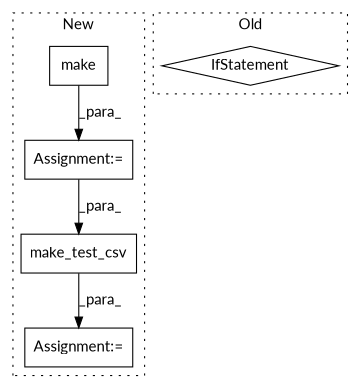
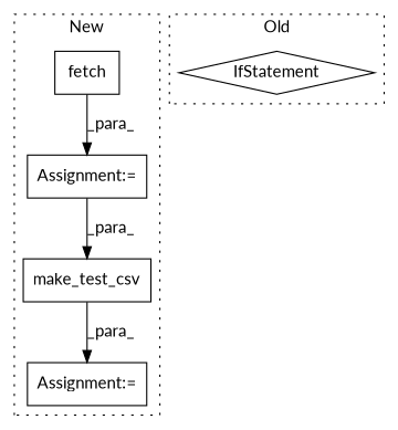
  digraph {
    fontname=Lato
    node [a=32 l=1 shape=box fontname=Lato]
    edge [fontname=Lato]
-   n1 [l="6,1" label=make s="3501,3511"]
+   n1 [l="6,1" label=fetch s="3501,3511"]
    n2 [l="14,1" label=make_test_csv s="3542,3577"]
    n3 [a=7 label="Assignment:=" s=3541]
    n4 [a=7 label="Assignment:=" s=3500]
    n5 [a=25 l=51 label=IfStatement s=3614 shape=diamond]
    subgraph cluster_1 {
      label=New
      style=dotted
      n1
      n2
      n3
      n4
    }
    subgraph cluster_2 {
      label=Old
      style=dotted
      n5
    }
    n1 -> n4 [label=_para_]
    n2 -> n3 [label=_para_]
    n4 -> n2 [label=_para_]
  }
